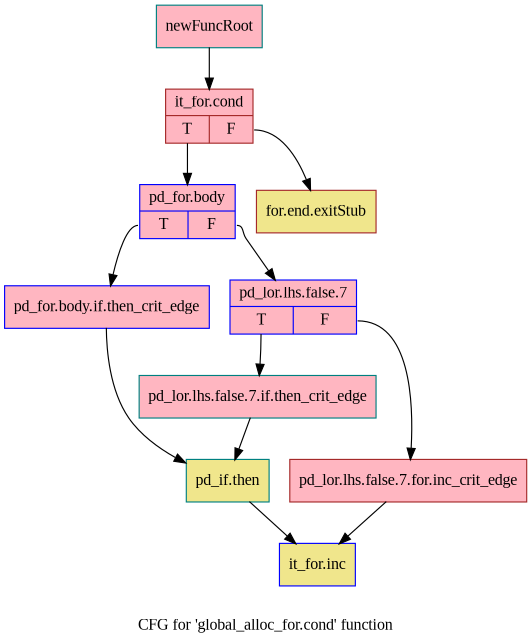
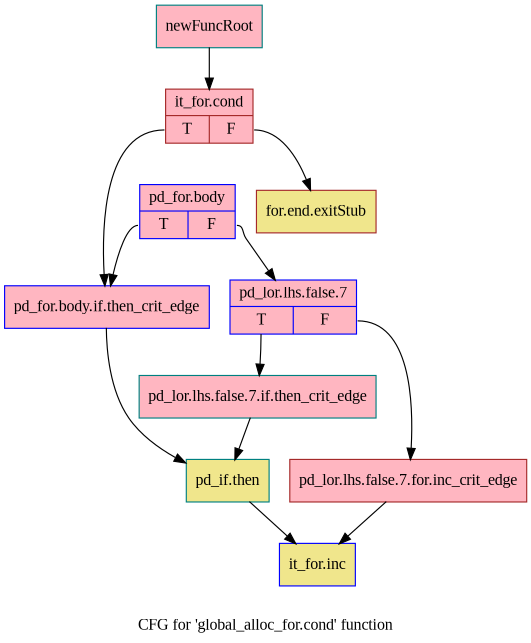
  digraph {
    fontname="Liberation Serif"
    label="CFG for 'global_alloc_for.cond' function"
    node [color=blue fillcolor=lightpink fontname="Liberation Serif" shape=record style=filled]
    edge [fontname="Liberation Serif"]
    n1 [color=teal label="{newFuncRoot}"]
    n2 [color=brown label="{it_for.cond|{<s0>T|<s1>F}}"]
    n3 [color=brown fillcolor=khaki label="{for.end.exitStub}"]
    n4 [label="{pd_for.body|{<s0>T|<s1>F}}"]
    n5 [label="{pd_for.body.if.then_crit_edge}"]
    n6 [label="{pd_lor.lhs.false.7|{<s0>T|<s1>F}}"]
    n7 [color=teal fillcolor=khaki label="{pd_if.then}"]
    n8 [color=teal label="{pd_lor.lhs.false.7.if.then_crit_edge}"]
    n9 [color=brown label="{pd_lor.lhs.false.7.for.inc_crit_edge}"]
    n10 [fillcolor=khaki label="{it_for.inc}"]
    n1 -> n2
    n2 -> n3 [tailport=s1]
-   n2 -> n4 [tailport=s0]
+   n2 -> n5 [tailport=s0]
    n4 -> n5 [tailport=s0]
    n4 -> n6 [tailport=s1]
    n5 -> n7
    n6 -> n8 [tailport=s0]
    n6 -> n9 [tailport=s1]
    n7 -> n10
    n8 -> n7
    n9 -> n10
  }
